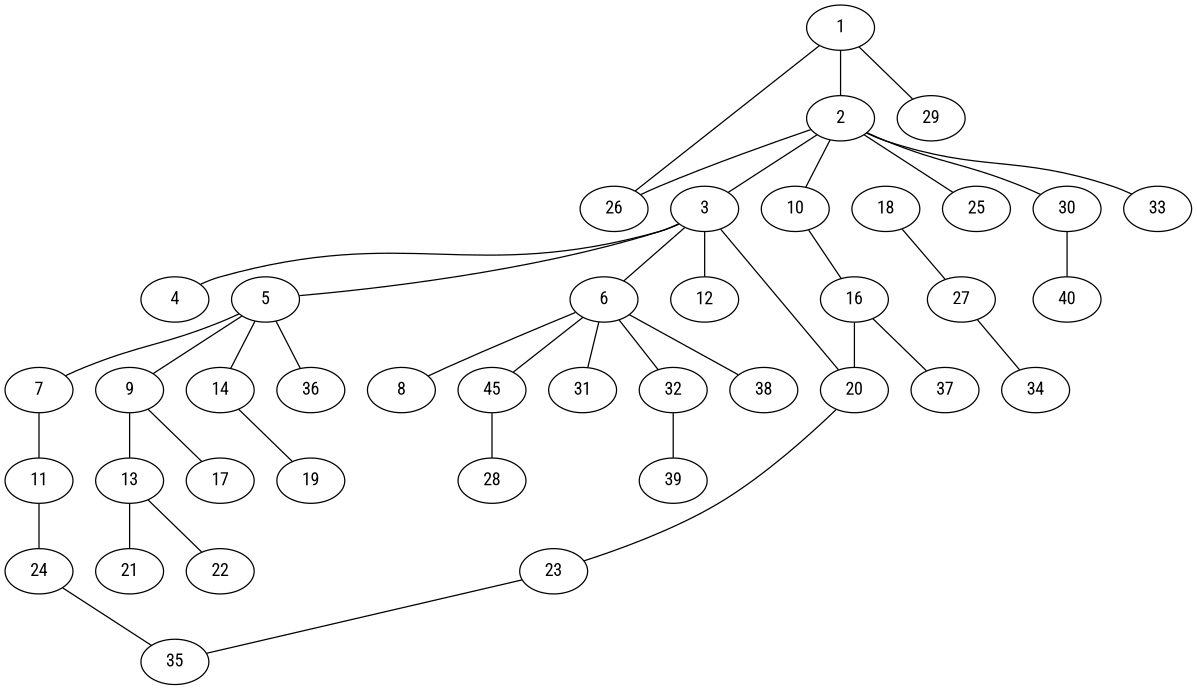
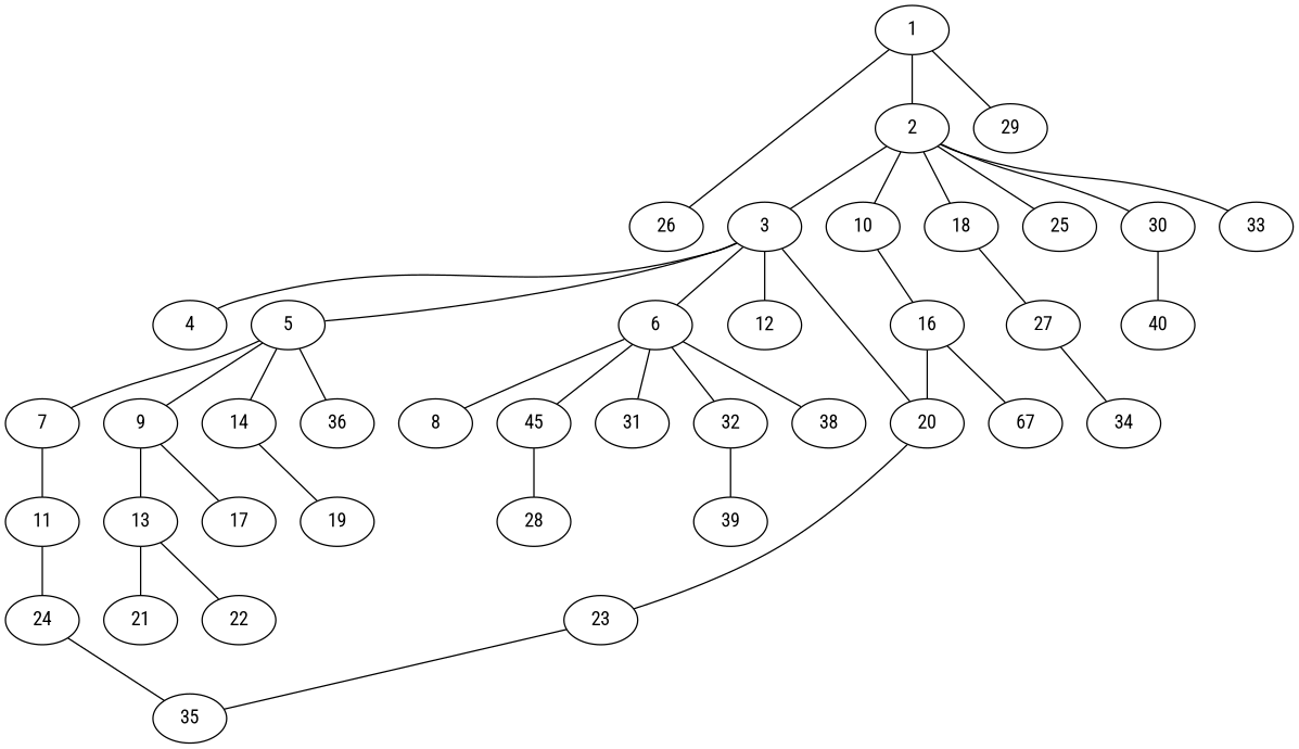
  graph {
    fontname="Roboto Condensed"
    node [fontname="Roboto Condensed"]
    edge [fontname="Roboto Condensed"]
    1
    2
    26
    29
    3
    10
    18
    25
    30
    33
    4
    5
    6
    12
    20
    16
    27
    40
    7
    9
    14
    36
    8
    n24 [label=45]
    31
    32
    38
    23
-   37
+   37 [label=67]
    34
    11
    13
    17
    19
    28
    39
    35
    24
    21
    22
    1 -- 2
    1 -- 26
    1 -- 29
    2 -- 3
    2 -- 10
-   2 -- 26
+   2 -- 18
    2 -- 25
    2 -- 30
    2 -- 33
    3 -- 4
    3 -- 5
    3 -- 6
    3 -- 12
    3 -- 20
    10 -- 16
    18 -- 27
    30 -- 40
    5 -- 7
    5 -- 9
    5 -- 14
    5 -- 36
    6 -- 8
    6 -- n24
    6 -- 31
    6 -- 32
    6 -- 38
    20 -- 23
    16 -- 20
    16 -- 37
    27 -- 34
    7 -- 11
    9 -- 13
    9 -- 17
    14 -- 19
    n24 -- 28
    32 -- 39
    23 -- 35
    11 -- 24
    13 -- 21
    13 -- 22
    24 -- 35
  }
